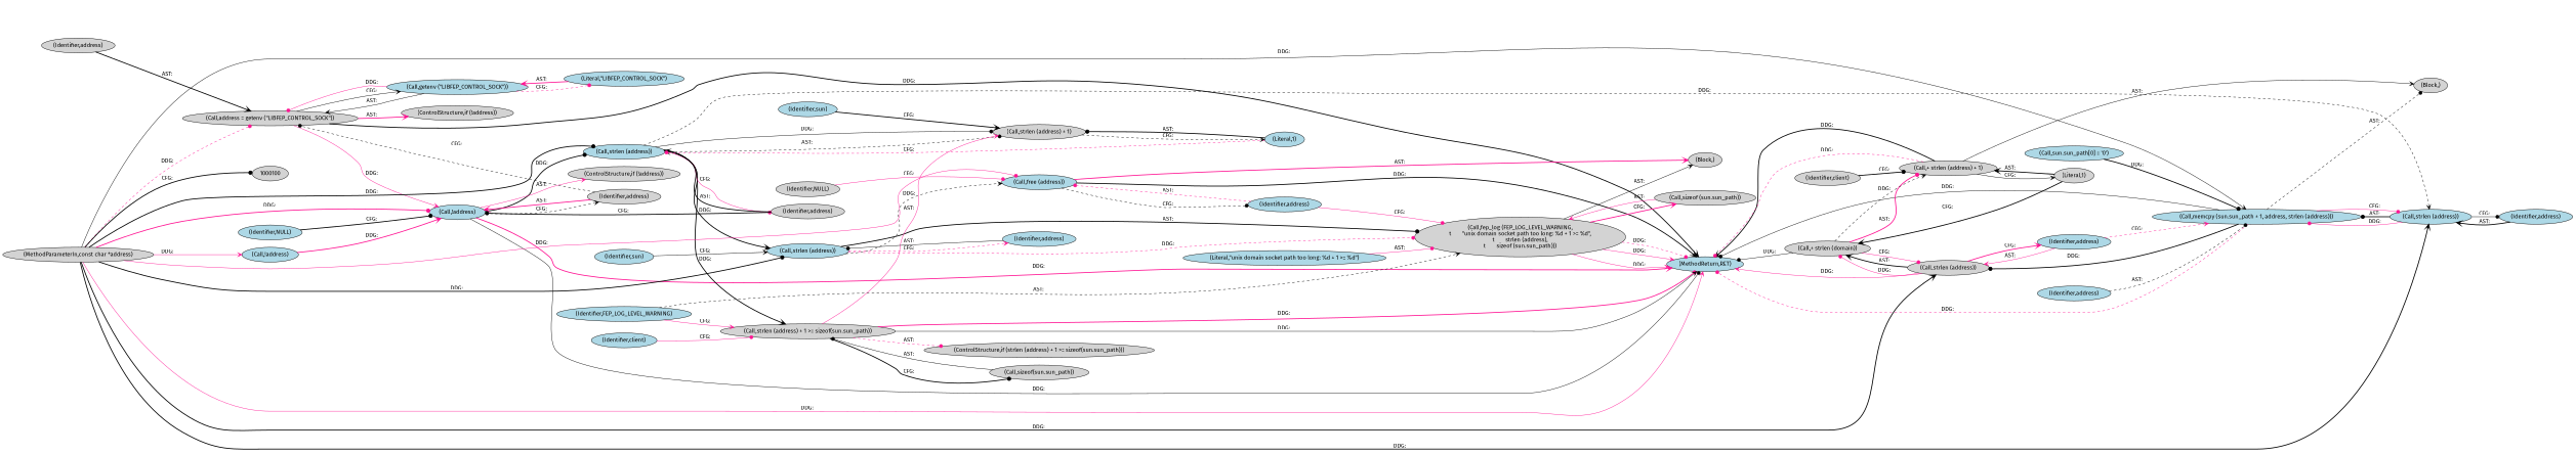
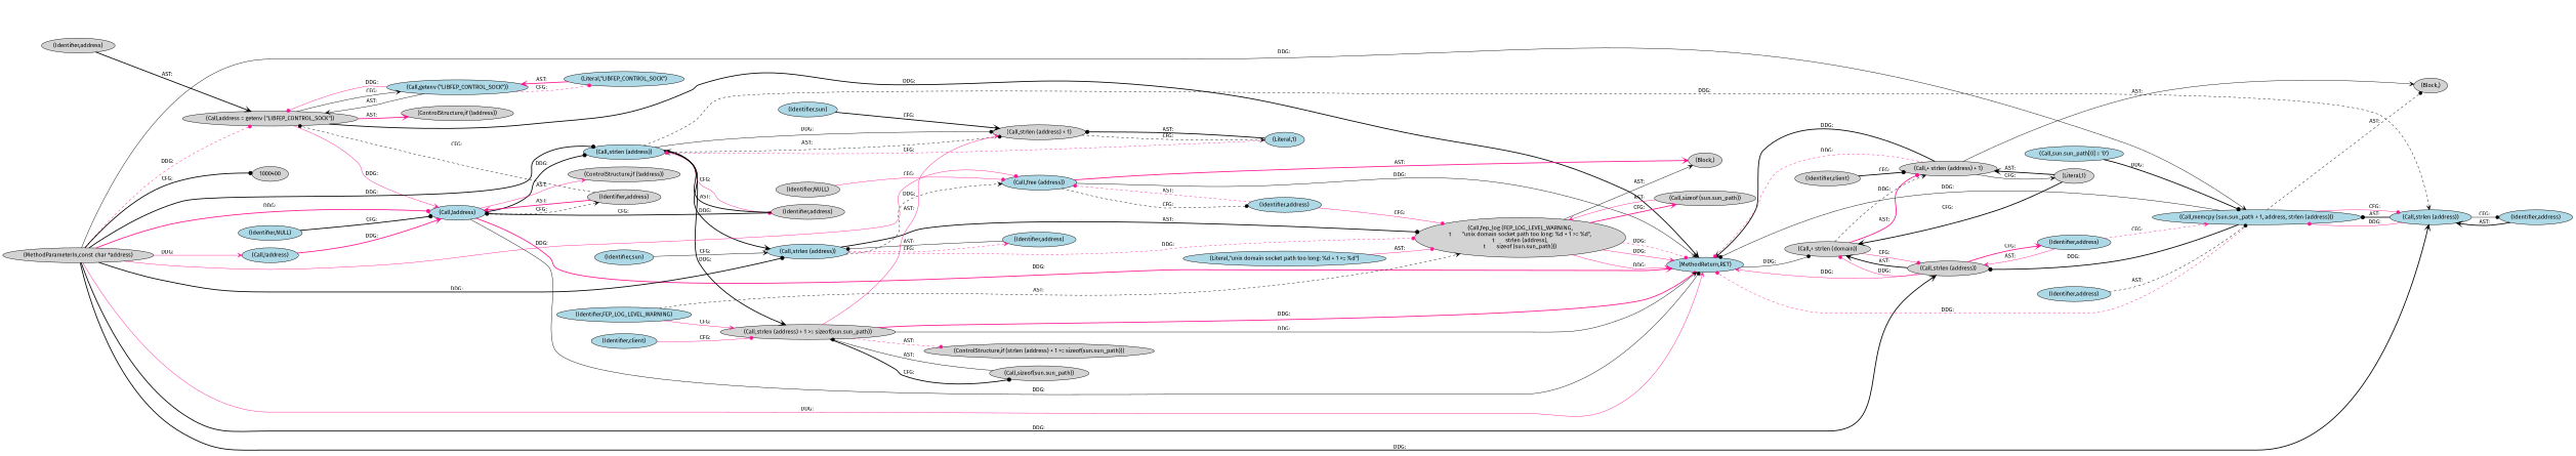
  digraph {
    fontname="Fira Sans"
    rankdir=LR
    node [fillcolor=lightblue fontname="Fira Sans" style=filled]
    edge [arrowhead=vee color=black fontname="Fira Sans" style=bold]
    n1 [fillcolor=lightgrey label="(Call,address = getenv (\"LIBFEP_CONTROL_SOCK\"))"]
    n2 [label="(Call,getenv (\"LIBFEP_CONTROL_SOCK\"))"]
    n3 [label="(Call,!address)"]
    n4 [fillcolor=lightgrey label="(ControlStructure,if (!address))"]
    n5 [label="(MethodReturn,RET)"]
    n6 [label="(Literal,\"LIBFEP_CONTROL_SOCK\")"]
    n7 [label="(Call,strlen (address))"]
    n8 [fillcolor=lightgrey label="(ControlStructure,if (!address))"]
    n9 [fillcolor=lightgrey label="(Identifier,address)"]
    n10 [fillcolor=lightgrey label="(MethodParameterIn,const char *address)"]
    n11 [label="(Call,strlen (address))"]
    n12 [label="(Call,free (address))"]
    n13 [label="(Call,strlen (address))"]
    n14 [label="(Call,memcpy (sun.sun_path + 1, address, strlen (address)))"]
    n15 [fillcolor=lightgrey label="(Call,strlen (address))"]
    n16 [label="(Call,!address)"]
-   1000100 [fillcolor=lightgrey]
+   1000100 [fillcolor=lightgrey label=1000400]
    n18 [fillcolor=lightgrey label="(Call,strlen (address) + 1 >= sizeof(sun.sun_path))"]
    n19 [fillcolor=lightgrey label="(Call,strlen (address) + 1)"]
    n20 [fillcolor=lightgrey label="(Identifier,address)"]
    n21 [fillcolor=lightgrey label="(Call,fep_log (FEP_LOG_LEVEL_WARNING,\n\t       \"unix domain socket path too long: %d + 1 >= %d\",\n\t       strlen (address),\n\t       sizeof (sun.sun_path)))"]
    n22 [label="(Identifier,address)"]
    n23 [fillcolor=lightgrey label="(Block,)"]
    n24 [label="(Identifier,address)"]
    n25 [label="(Identifier,address)"]
    n26 [fillcolor=lightgrey label="(Block,)"]
    n27 [fillcolor=lightgrey label="(Call,+ strlen (domain))"]
    n28 [label="(Identifier,address)"]
    n29 [fillcolor=lightgrey label="(ControlStructure,if (strlen (address) + 1 >= sizeof(sun.sun_path)))"]
    n30 [fillcolor=lightgrey label="(Call,sizeof(sun.sun_path))"]
    n31 [label="(Literal,1)"]
    n32 [fillcolor=lightgrey label="(Call,sizeof (sun.sun_path))"]
    n33 [fillcolor=lightgrey label="(Call,+ strlen (address) + 1)"]
    n34 [fillcolor=lightgrey label="(Literal,1)"]
    n35 [label="(Identifier,sun)"]
    n36 [label="(Identifier,sun)"]
    n37 [label="(Identifier,NULL)"]
    n38 [fillcolor=lightgrey label="(Identifier,client)"]
    n39 [label="(Identifier,address)"]
    n40 [label="(Identifier,FEP_LOG_LEVEL_WARNING)"]
    n41 [label="(Literal,\"unix domain socket path too long: %d + 1 >= %d\")"]
    n42 [fillcolor=lightgrey label="(Identifier,address)"]
    n43 [label="(Call,sun.sun_path[0] = '\0')"]
    n44 [fillcolor=lightgrey label="(Identifier,NULL)"]
    n45 [label="(Identifier,client)"]
    n1 -> n2 [label="CFG: " style=solid]
    n1 -> n3 [color=deeppink label="DDG: " style=solid]
    n1 -> n4 [color=deeppink label="AST: "]
    n1 -> n5 [label="DDG: "]
    n2 -> n1 [label="AST: " style=solid]
    n2 -> n1 [arrowhead=dot color=deeppink label="DDG: " style=solid]
    n2 -> n6 [arrowhead=dot color=deeppink label="CFG: " style=dashed]
    n3 -> n5 [color=deeppink label="DDG: "]
    n3 -> n5 [arrowhead=dot label="DDG: " style=solid]
    n3 -> n7 [arrowhead=dot label="DDG: "]
    n3 -> n8 [color=deeppink label="AST: " style=solid]
    n3 -> n9 [label="CFG: " style=dashed]
    n6 -> n2 [color=deeppink label="AST: "]
    n7 -> n11 [label="DDG: "]
    n7 -> n13 [label="DDG: " style=dashed]
    n7 -> n18 [label="DDG: "]
    n7 -> n19 [arrowhead=dot label="AST: " style=dashed]
    n7 -> n19 [arrowhead=dot label="DDG: " style=solid]
    n7 -> n20 [arrowhead=dot color=deeppink label="CFG: " style=solid]
    n9 -> n1 [arrowhead=dot label="CFG: " style=dashed]
    n9 -> n3 [color=deeppink label="AST: "]
    n10 -> n1 [arrowhead=dot color=deeppink label="DDG: " style=dashed]
    n10 -> n3 [arrowhead=dot color=deeppink label="DDG: "]
    n10 -> n5 [color=deeppink label="DDG: " style=solid]
    n10 -> n7 [arrowhead=dot label="DDG: "]
    n10 -> n11 [arrowhead=dot label="DDG: "]
    n10 -> n12 [arrowhead=dot color=deeppink label="DDG: " style=solid]
    n10 -> n13 [label="DDG: "]
    n10 -> n14 [label="DDG: " style=solid]
    n10 -> n15 [label="DDG: "]
    n10 -> n16 [color=deeppink label="DDG: " style=solid]
    n10 -> 1000100 [arrowhead=dot label="CFG: "]
    n11 -> n12 [label="DDG: " style=dashed]
    n11 -> n21 [arrowhead=dot label="AST: "]
    n11 -> n21 [arrowhead=dot color=deeppink label="DDG: " style=dashed]
    n11 -> n22 [color=deeppink label="CFG: " style=dashed]
-   n12 -> n5 [label="DDG: "]
+   n12 -> n5 [label="DDG: " style=solid]
    n12 -> n23 [color=deeppink label="AST: "]
    n12 -> n24 [arrowhead=dot label="CFG: " style=dashed]
    n13 -> n14 [arrowhead=dot label="AST: "]
    n13 -> n14 [arrowhead=dot color=deeppink label="DDG: " style=solid]
    n13 -> n25 [arrowhead=dot label="CFG: " style=solid]
    n14 -> n5 [arrowhead=dot color=deeppink label="DDG: " style=dashed]
    n14 -> n5 [arrowhead=dot label="DDG: " style=solid]
    n14 -> n13 [arrowhead=dot color=deeppink label="CFG: " style=solid]
    n14 -> n15 [arrowhead=dot label="DDG: "]
    n14 -> n26 [arrowhead=dot label="AST: " style=dashed]
    n15 -> n5 [color=deeppink label="DDG: " style=solid]
    n15 -> n27 [label="AST: "]
    n15 -> n27 [arrowhead=dot color=deeppink label="DDG: " style=solid]
    n15 -> n28 [color=deeppink label="CFG: "]
    n16 -> n3 [color=deeppink label="DDG: "]
    n18 -> n5 [arrowhead=dot color=deeppink label="DDG: "]
    n18 -> n5 [label="DDG: " style=solid]
    n18 -> n19 [color=deeppink label="AST: " style=solid]
    n18 -> n29 [arrowhead=dot color=deeppink label="AST: " style=dashed]
    n18 -> n30 [arrowhead=dot label="CFG: "]
    n19 -> n31 [label="CFG: " style=dashed]
    n20 -> n3 [arrowhead=dot label="CFG: "]
    n20 -> n7 [label="AST: "]
    n21 -> n5 [color=deeppink label="DDG: " style=solid]
    n21 -> n5 [arrowhead=dot color=deeppink label="DDG: " style=dashed]
    n21 -> n5 [color=deeppink label="DDG: " style=solid]
    n21 -> n23 [label="AST: " style=solid]
    n21 -> n32 [color=deeppink label="CFG: "]
    n22 -> n11 [arrowhead=dot label="AST: " style=solid]
    n24 -> n12 [arrowhead=dot color=deeppink label="AST: " style=dashed]
    n24 -> n21 [arrowhead=dot color=deeppink label="CFG: " style=solid]
    n25 -> n13 [label="AST: "]
-   n27 -> n5 [arrowhead=dot label="DDG: " style=solid]
+   n5 -> n27 [arrowhead=dot label="DDG: " style=solid]
    n27 -> n15 [arrowhead=dot color=deeppink label="CFG: " style=solid]
    n27 -> n33 [arrowhead=dot color=deeppink label="AST: "]
    n27 -> n33 [label="DDG: " style=dashed]
    n28 -> n14 [color=deeppink label="CFG: " style=dashed]
    n28 -> n15 [color=deeppink label="AST: " style=solid]
    n30 -> n18 [arrowhead=dot label="AST: " style=solid]
    n31 -> n7 [arrowhead=dot color=deeppink label="CFG: " style=dashed]
    n31 -> n19 [arrowhead=dot label="AST: "]
    n32 -> n21 [color=deeppink label="AST: " style=solid]
    n33 -> n5 [label="DDG: "]
    n33 -> n5 [arrowhead=dot color=deeppink label="DDG: " style=dashed]
    n33 -> n26 [label="AST: " style=solid]
    n33 -> n34 [label="CFG: " style=solid]
    n34 -> n27 [label="CFG: "]
    n34 -> n33 [label="AST: "]
    n35 -> n11 [label="CFG: " style=solid]
    n36 -> n19 [label="CFG: "]
    n37 -> n3 [arrowhead=dot label="CFG: "]
    n38 -> n33 [arrowhead=dot label="CFG: "]
    n39 -> n14 [arrowhead=dot label="AST: " style=dashed]
    n40 -> n18 [color=deeppink label="CFG: " style=solid]
    n40 -> n21 [label="AST: " style=dashed]
    n41 -> n21 [arrowhead=dot color=deeppink label="AST: " style=solid]
    n42 -> n1 [label="AST: "]
    n43 -> n14 [arrowhead=dot label="DDG: "]
    n44 -> n12 [arrowhead=dot color=deeppink label="CFG: " style=solid]
    n45 -> n18 [arrowhead=dot color=deeppink label="CFG: " style=solid]
  }
